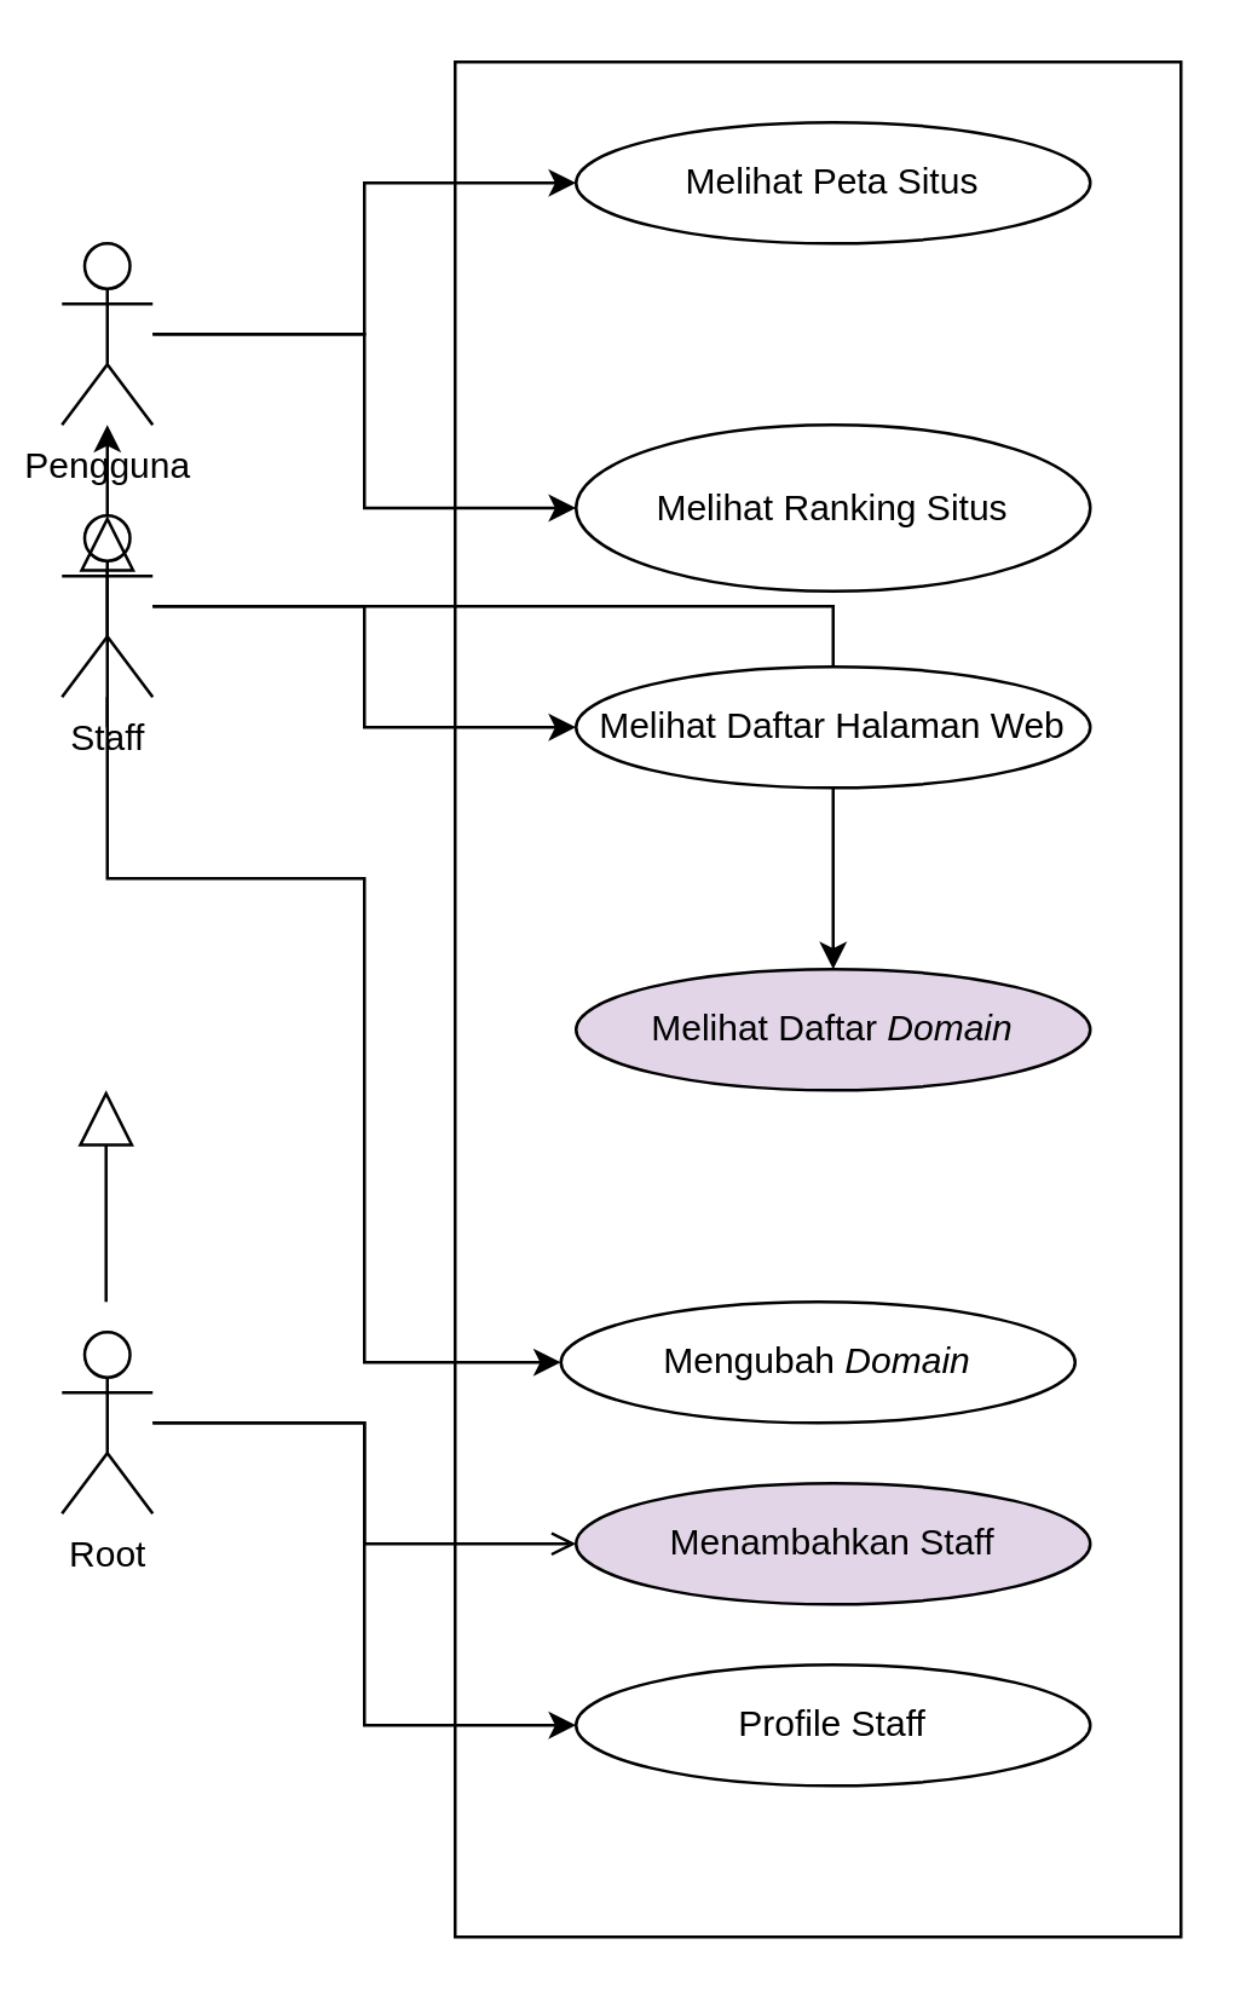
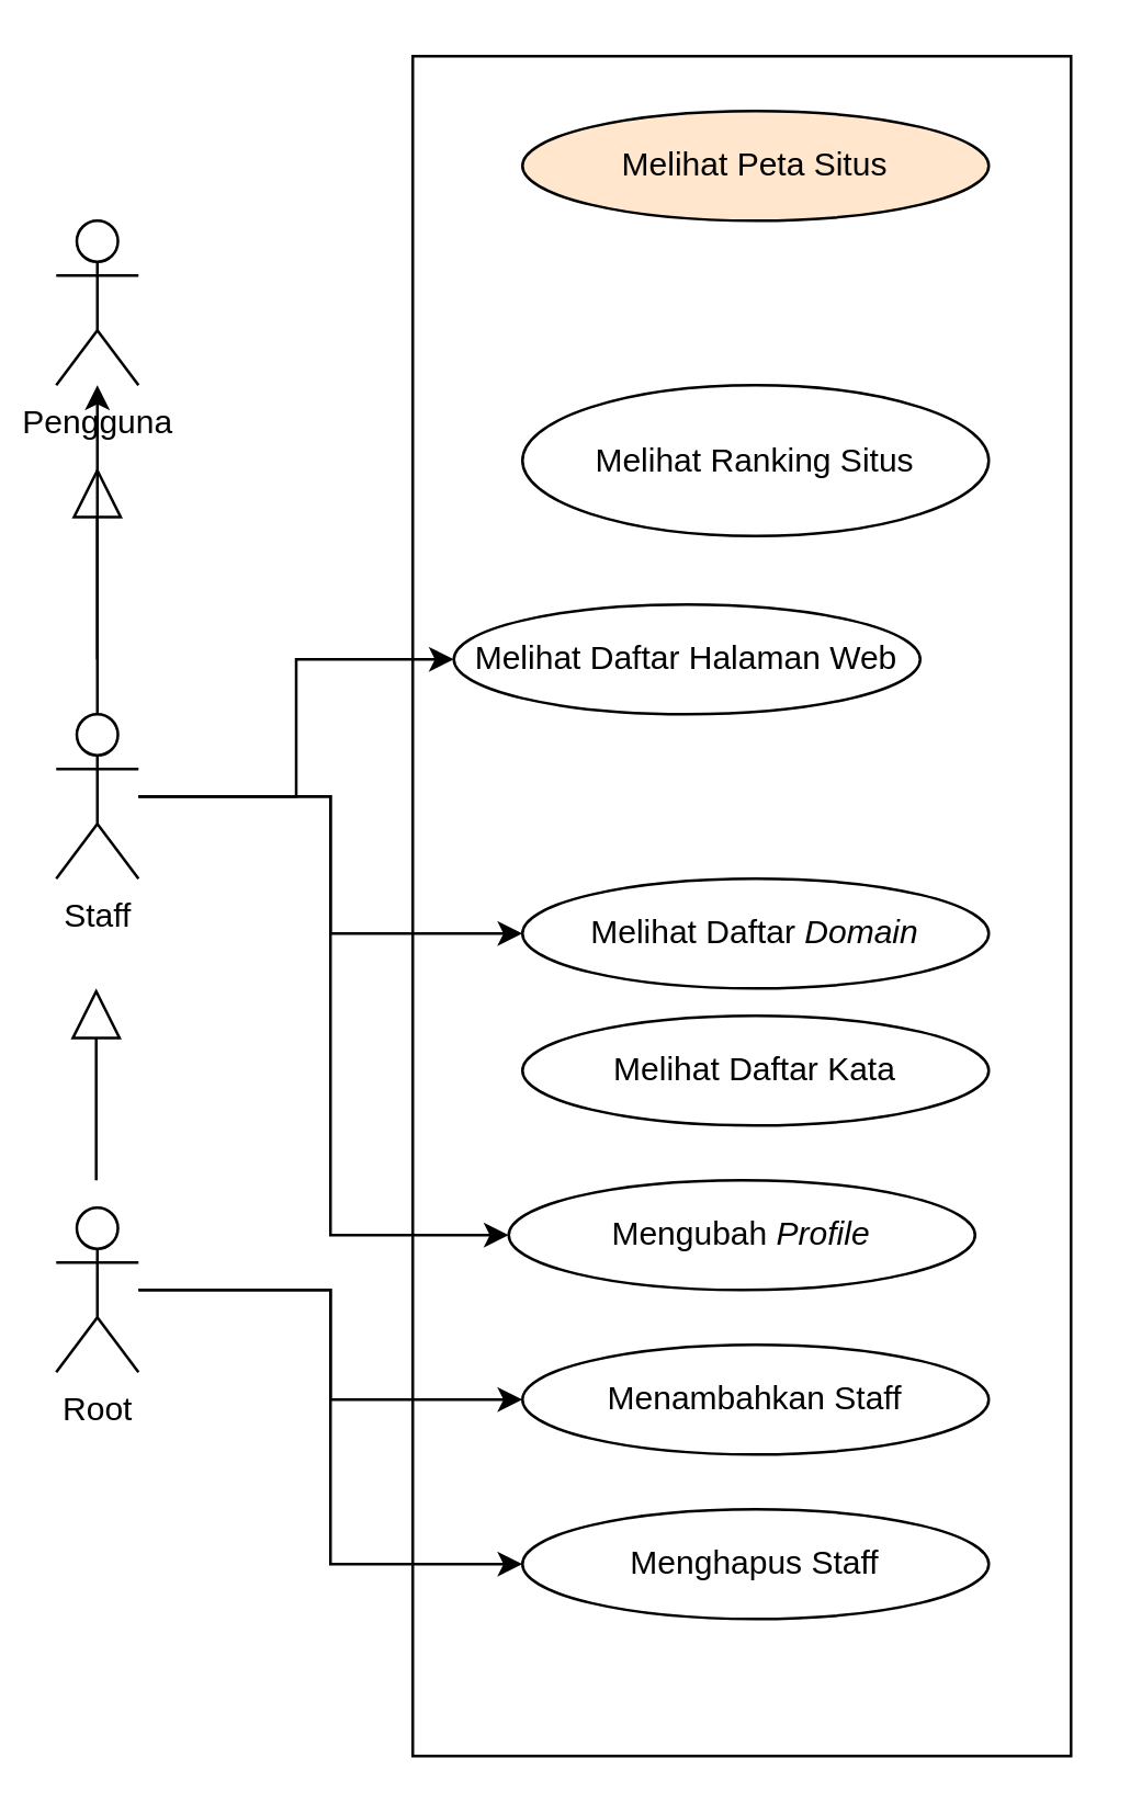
  <mxCell id="0" />
  <mxCell id="1" parent="0" />
  <mxCell id="2" value="" style="rounded=0;whiteSpace=wrap;html=1;" vertex="1" parent="1"><mxGeometry x="150" width="240" height="620" as="geometry" y="20" /></mxCell>
  <mxCell id="3" value="Melihat Ranking Situs" style="ellipse;whiteSpace=wrap;html=1;" vertex="1" parent="1"><mxGeometry x="190" y="140" width="170" height="55" as="geometry" /></mxCell>
- <mxCell id="4" style="edgeStyle=orthogonalEdgeStyle;rounded=0;orthogonalLoop=1;jettySize=auto;html=1;" edge="1" parent="1" source="6" target="3"><mxGeometry relative="1" as="geometry" /></mxCell>
- <mxCell id="5" style="edgeStyle=orthogonalEdgeStyle;rounded=0;orthogonalLoop=1;jettySize=auto;html=1;" edge="1" parent="1" source="6" target="13"><mxGeometry relative="1" as="geometry" /></mxCell>
  <mxCell id="6" value="Pengguna" style="shape=umlActor;verticalLabelPosition=bottom;verticalAlign=top;html=1;outlineConnect=0;" vertex="1" parent="1"><mxGeometry x="20" y="80" width="30" height="60" as="geometry" /></mxCell>
  <mxCell id="7" style="edgeStyle=orthogonalEdgeStyle;rounded=0;orthogonalLoop=1;jettySize=auto;html=1;entryX=0;entryY=0.5;entryDx=0;entryDy=0;" edge="1" parent="1" source="11" target="14"><mxGeometry relative="1" as="geometry" /></mxCell>
  <mxCell id="8" style="edgeStyle=orthogonalEdgeStyle;rounded=0;orthogonalLoop=1;jettySize=auto;html=1;" edge="1" parent="1" source="11" target="15"><mxGeometry relative="1" as="geometry" /></mxCell>
  <mxCell id="9" style="edgeStyle=orthogonalEdgeStyle;rounded=0;orthogonalLoop=1;jettySize=auto;html=1;" edge="1" parent="1" source="11" target="6"><mxGeometry relative="1" as="geometry" /></mxCell>
  <mxCell id="10" style="edgeStyle=orthogonalEdgeStyle;rounded=0;orthogonalLoop=1;jettySize=auto;html=1;entryX=0;entryY=0.5;entryDx=0;entryDy=0;" edge="1" parent="1" source="11" target="23"><mxGeometry relative="1" as="geometry"><Array as="points"><mxPoint x="120" y="290" /><mxPoint x="120" y="450" /></Array></mxGeometry></mxCell>
- <mxCell id="11" value="Staff" style="shape=umlActor;verticalLabelPosition=bottom;verticalAlign=top;html=1;outlineConnect=0;" vertex="1" parent="1"><mxGeometry x="20" y="170" width="30" height="60" as="geometry" /></mxCell>
+ <mxCell id="11" value="Staff" style="shape=umlActor;verticalLabelPosition=bottom;verticalAlign=top;html=1;outlineConnect=0;" vertex="1" parent="1"><mxGeometry x="20" y="260" width="30" height="60" as="geometry" /></mxCell>
  <mxCell id="12" value="" style="endArrow=block;endSize=16;endFill=0;html=1;rounded=0;" edge="1" parent="1"><mxGeometry width="160" relative="1" as="geometry"><mxPoint x="35" y="240" as="sourcePoint" /><mxPoint x="35" y="170" as="targetPoint" /></mxGeometry></mxCell>
- <mxCell id="13" value="Melihat Peta Situs" style="ellipse;whiteSpace=wrap;html=1;" vertex="1" parent="1"><mxGeometry x="190" y="40" width="170" height="40" as="geometry" /></mxCell>
- <mxCell id="14" value="Melihat Daftar Halaman Web" style="ellipse;whiteSpace=wrap;html=1;" vertex="1" parent="1"><mxGeometry x="190" y="220" width="170" height="40" as="geometry" /></mxCell>
- <mxCell id="15" value="Melihat Daftar &lt;i&gt;Domain&lt;/i&gt;" style="ellipse;whiteSpace=wrap;html=1;fillColor=#e1d5e7;" vertex="1" parent="1"><mxGeometry x="190" y="320" width="170" height="40" as="geometry" /></mxCell>
- <mxCell id="17" style="edgeStyle=orthogonalEdgeStyle;rounded=0;orthogonalLoop=1;jettySize=auto;html=1;endArrow=open;" edge="1" parent="1" source="19" target="21"><mxGeometry relative="1" as="geometry" /></mxCell>
+ <mxCell id="13" value="Melihat Peta Situs" style="ellipse;whiteSpace=wrap;html=1;fillColor=#ffe6cc;" vertex="1" parent="1"><mxGeometry x="190" y="40" width="170" height="40" as="geometry" /></mxCell>
+ <mxCell id="14" value="Melihat Daftar Halaman Web" style="ellipse;whiteSpace=wrap;html=1;" vertex="1" parent="1"><mxGeometry x="165" y="220" width="170" height="40" as="geometry" /></mxCell>
+ <mxCell id="15" value="Melihat Daftar &lt;i&gt;Domain&lt;/i&gt;" style="ellipse;whiteSpace=wrap;html=1;" vertex="1" parent="1"><mxGeometry x="190" y="320" width="170" height="40" as="geometry" /></mxCell>
+ <mxCell id="16" value="Melihat Daftar Kata" style="ellipse;whiteSpace=wrap;html=1;" vertex="1" parent="1"><mxGeometry x="190" y="370" width="170" height="40" as="geometry" /></mxCell>
+ <mxCell id="17" style="edgeStyle=orthogonalEdgeStyle;rounded=0;orthogonalLoop=1;jettySize=auto;html=1;" edge="1" parent="1" source="19" target="21"><mxGeometry relative="1" as="geometry" /></mxCell>
  <mxCell id="18" style="edgeStyle=orthogonalEdgeStyle;rounded=0;orthogonalLoop=1;jettySize=auto;html=1;entryX=0;entryY=0.5;entryDx=0;entryDy=0;" edge="1" parent="1" source="19" target="22"><mxGeometry relative="1" as="geometry" /></mxCell>
  <mxCell id="19" value="Root" style="shape=umlActor;verticalLabelPosition=bottom;verticalAlign=top;html=1;outlineConnect=0;" vertex="1" parent="1"><mxGeometry x="20" y="440" width="30" height="60" as="geometry" /></mxCell>
  <mxCell id="20" value="" style="endArrow=block;endSize=16;endFill=0;html=1;rounded=0;" edge="1" parent="1"><mxGeometry width="160" relative="1" as="geometry"><mxPoint x="34.58" y="430" as="sourcePoint" /><mxPoint x="34.58" y="360" as="targetPoint" /></mxGeometry></mxCell>
- <mxCell id="21" value="Menambahkan Staff" style="ellipse;whiteSpace=wrap;html=1;fillColor=#e1d5e7;" vertex="1" parent="1"><mxGeometry x="190" y="490" width="170" height="40" as="geometry" /></mxCell>
- <mxCell id="22" value="Profile Staff" style="ellipse;whiteSpace=wrap;html=1;" vertex="1" parent="1"><mxGeometry x="190" y="550" width="170" height="40" as="geometry" /></mxCell>
- <mxCell id="23" value="Mengubah &lt;i&gt;Domain&lt;/i&gt;" style="ellipse;whiteSpace=wrap;html=1;" vertex="1" parent="1"><mxGeometry x="185" y="430" width="170" height="40" as="geometry" /></mxCell>
+ <mxCell id="21" value="Menambahkan Staff" style="ellipse;whiteSpace=wrap;html=1;" vertex="1" parent="1"><mxGeometry x="190" y="490" width="170" height="40" as="geometry" /></mxCell>
+ <mxCell id="22" value="Menghapus Staff" style="ellipse;whiteSpace=wrap;html=1;" vertex="1" parent="1"><mxGeometry x="190" y="550" width="170" height="40" as="geometry" /></mxCell>
+ <mxCell id="23" value="Mengubah &lt;i&gt;Profile&lt;/i&gt;" style="ellipse;whiteSpace=wrap;html=1;" vertex="1" parent="1"><mxGeometry x="185" y="430" width="170" height="40" as="geometry" /></mxCell>
